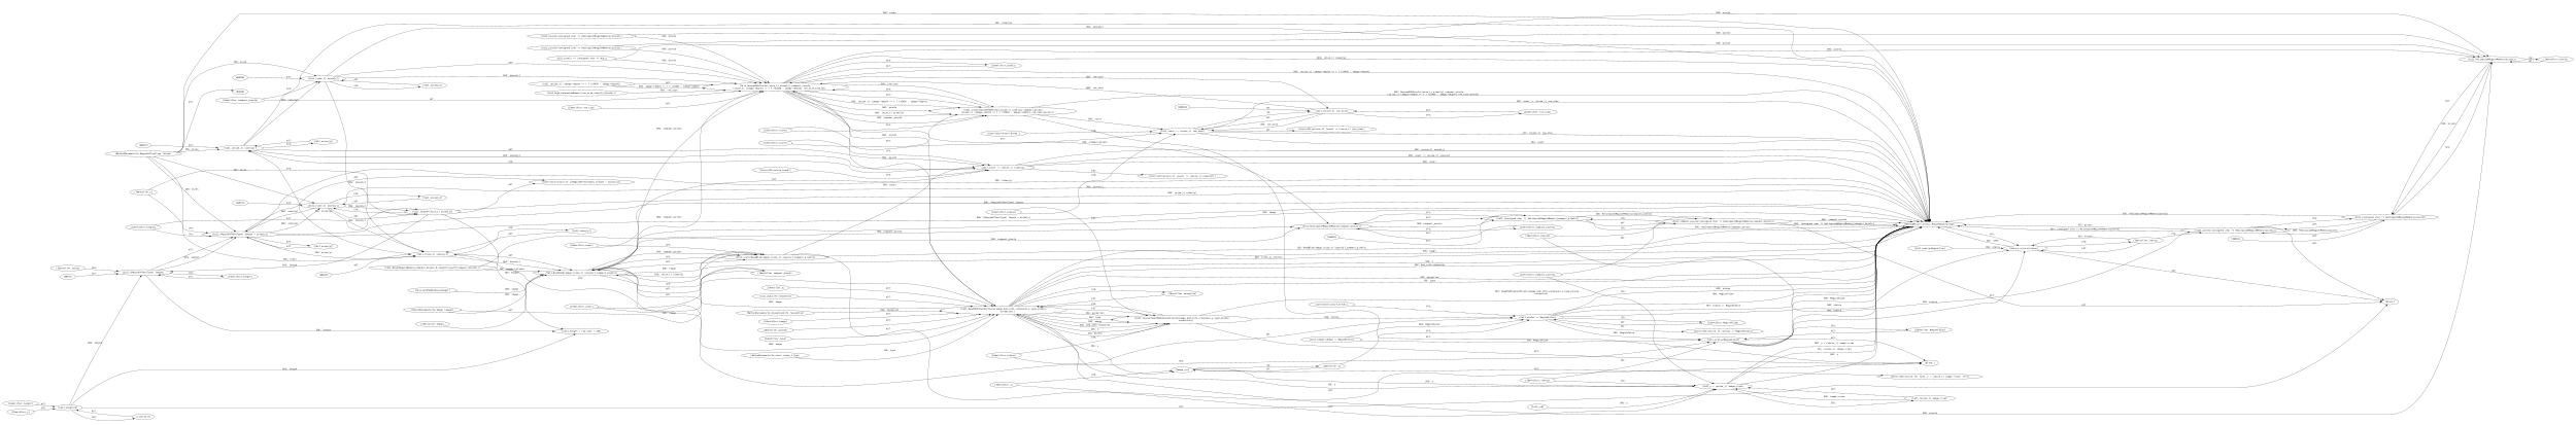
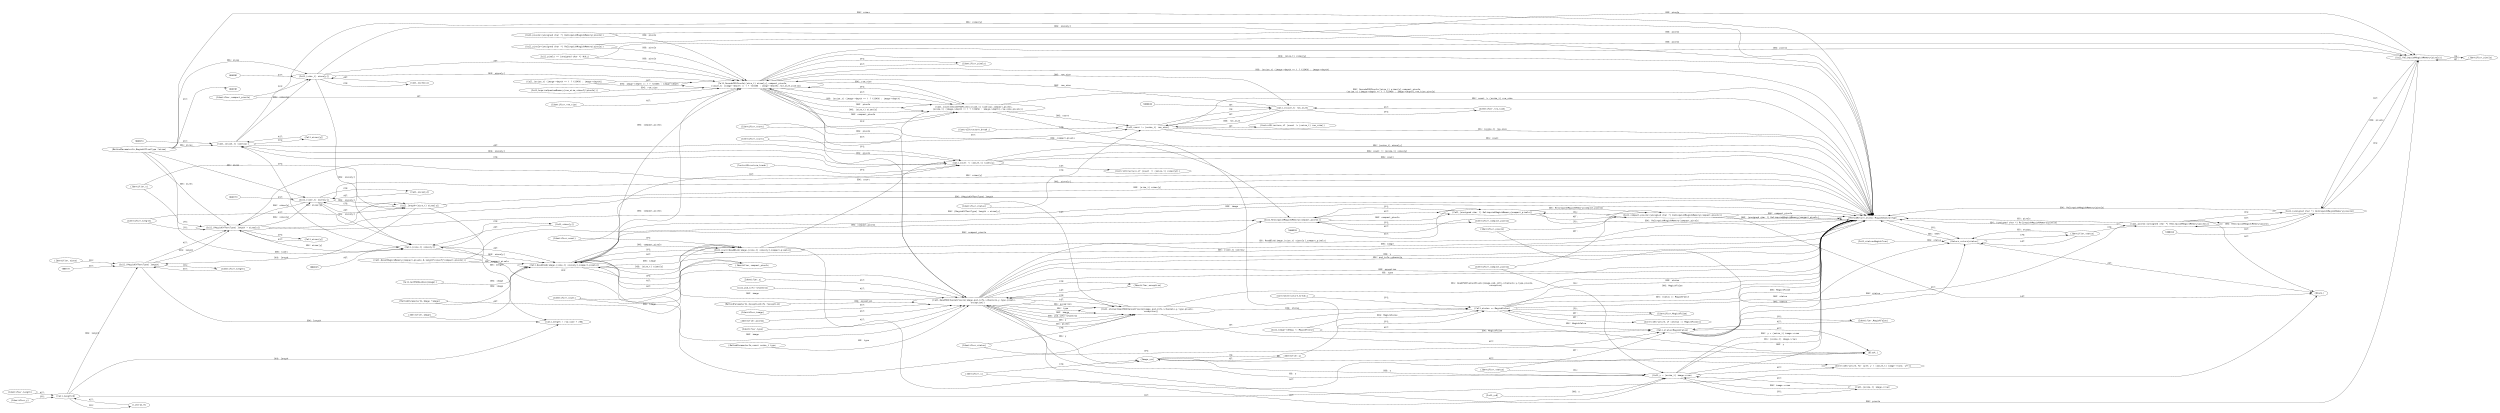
  digraph {
    fontname="Roboto Mono"
    rankdir=LR
    node [fontname="Roboto Mono"]
    edge [fontname="Roboto Mono"]
    n1 [label="(Call,(ssize_t) sizes[y])"]
    n2 [label="(Call,(size_t) sizes[y])"]
    n3 [label="(Call,count != (ssize_t) sizes[y])"]
    n4 [label="(Call,sizes[y])"]
    n5 [label="(MethodReturn,static MagickBooleanType)"]
    n6 [label="(Call,(size_t) sizes[y])"]
    n7 [label="(Call,DecodePSDPixels((size_t) sizes[y],compact_pixels,\n      (ssize_t) (image->depth == 1 ? 123456 : image->depth),row_size,pixels))"]
    n8 [label="(Call,sizes[y])"]
    n9 [label="(ControlStructure,if (count != (ssize_t) sizes[y]))"]
    n10 [label="(Return,return(status);)"]
    n11 [label="(Call,ReadBlob(image,(size_t) sizes[y],compact_pixels))"]
    n12 [label="(Call,sizes[y])"]
    n13 [label="(Call,count=ReadBlob(image,(size_t) sizes[y],compact_pixels))"]
    n14 [label="(Call,ReadPSDChannelPixels(image,psd_info->channels,y,type,pixels,\n      exception))"]
    n15 [label="(Call,RelinquishMagickMemory(compact_pixels))"]
    n16 [label="(Identifier,compact_pixels)"]
    n17 [label="(Call,count=DecodePSDPixels((size_t) sizes[y],compact_pixels,\n      (ssize_t) (image->depth == 1 ? 123456 : image->depth),row_size,pixels))"]
    n18 [label="(Call,(ssize_t) row_size)"]
    n19 [label="(Call,RelinquishMagickMemory(pixels))"]
    n20 [label="(Identifier,pixels)"]
    n21 [label="(MethodParameterIn,MagickOffsetType *sizes)"]
    n22 [label="(Call,(size_t) sizes[y])"]
    n23 [label="(Call,(MagickOffsetType) length < sizes[y])"]
    1000101
    n25 [label="(Call,length=(size_t) sizes[y])"]
    n26 [label="(Call,sizes[y])"]
-   n27 [label="(ControlStructure,if ((MagickOffsetType) length < sizes[y]))"]
    n28 [label="(Call,sizes[y])"]
    n29 [label="(Call,(MagickOffsetType) length)"]
    n30 [label="(Call,length > row_size + 256)"]
    n31 [label="(Identifier,length)"]
    n32 [label="(Call,length=0)"]
    n33 [label="(Literal,0)"]
    n34 [label="(Block,)"]
    n35 [label="(Block,)"]
    n36 [label="(Image,y++)"]
    n37 [label="(Call,status=ReadPSDChannelPixels(image,psd_info->channels,y,type,pixels,\n      exception))"]
    n38 [label="(Identifier,exception)"]
    n39 [label="(Call,(unsigned char *) RelinquishMagickMemory(compact_pixels))"]
    n40 [label="(Identifier,compact_pixels)"]
    n41 [label="(Call,count != (ssize_t) row_size)"]
    n42 [label="(Identifier,row_size)"]
    n43 [label="(Call,(unsigned char *) RelinquishMagickMemory(pixels))"]
    n44 [label="(Identifier,pixels)"]
    n45 [label="(ControlStructure,if (count != (ssize_t) row_size))"]
    n46 [label="(Call,y < (ssize_t) image->rows)"]
    n47 [label="(ControlStructure,for (y=0; y < (ssize_t) image->rows; y++))"]
    n48 [label="(Identifier,y)"]
    n49 [label="(Call,status == MagickFalse)"]
    n50 [label="(Call,(ssize_t) image->rows)"]
    n51 [label="(Call,status=MagickFalse)"]
    n52 [label="(ControlStructure,if (status == MagickFalse))"]
    n53 [label="(Identifier,MagickFalse)"]
    n54 [label="(Identifier,MagickFalse)"]
    n55 [label="(Identifier,status)"]
    n56 [label="(Call,pixels=(unsigned char *) RelinquishMagickMemory(pixels))"]
    n57 [label="(Call,compact_pixels=(unsigned char *) RelinquishMagickMemory(compact_pixels))"]
    n58 [label="(MethodParameterIn,const ssize_t type)"]
    n59 [label="(Identifier,y)"]
    n60 [label="(Call,image->debug != MagickFalse)"]
    n61 [label="(Identifier,image)"]
    n62 [label="(Identifier,count)"]
    n63 [label="(Identifier,y)"]
    n64 [label="(Call,status=MagickTrue)"]
    n65 [label="(Call,psd_info->channels)"]
    n66 [label="(Identifier,compact_pixels)"]
    n67 [label="(Identifier,length)"]
    n68 [label="(MethodParameterIn,ExceptionInfo *exception)"]
    n69 [label="(Identifier,count)"]
    n70 [label="(Identifier,image)"]
    n71 [label="(Identifier,pixels)"]
    n72 [label="(ControlStructure,break;)"]
    n73 [label="(Identifier,pixels)"]
    n74 [label="(Identifier,length)"]
    n75 [label="(Call,ResetMagickMemory(compact_pixels,0,length*sizeof(*compact_pixels)))"]
    n76 [label="(Call,pixels=(unsigned char *) RelinquishMagickMemory(pixels))"]
    n77 [label="(ControlStructure,break;)"]
    n78 [label="(Call,GetPSDRowSize(image))"]
    n79 [label="(ControlStructure,break;)"]
    n80 [label="(Call,AcquireQuantumMemory(row_size,sizeof(*pixels)))"]
    n81 [label="(Identifier,count)"]
    n82 [label="(Call,y=0)"]
    n83 [label="(Identifier,count)"]
    n84 [label="(Identifier,row_size)"]
    n85 [label="(Call,pixels=(unsigned char *) RelinquishMagickMemory(pixels))"]
    n86 [label="(Identifier,status)"]
    n87 [label="(Identifier,status)"]
    n88 [label="(Identifier,y)"]
    n89 [label="(Identifier,type)"]
    n90 [label="(Identifier,status)"]
    n91 [label="(MethodParameterIn,Image *image)"]
    n92 [label="(Identifier,sizes)"]
    n93 [label="(Call,pixels == (unsigned char *) NULL)"]
    n94 [label="(Identifier,compact_pixels)"]
    n95 [label="(Identifier,y)"]
    n96 [label="(Call,(ssize_t) (image->depth == 1 ? 123456 : image->depth))"]
    1000274
    1000265
    1000283
    1000179
    1000171
    1000306
    1000334
    1000328
    n1 -> n2 [label="DDG: sizes[y]"]
    n1 -> n3 [label="AST: "]
    n1 -> n3 [label="DDG: sizes[y]"]
    n1 -> n4 [label="CFG: "]
    n1 -> n5 [label="DDG: sizes[y]"]
    n2 -> n5 [label="DDG: sizes[y]"]
    n2 -> n6 [label="DDG: sizes[y]"]
    n2 -> n7 [label="AST: "]
    n2 -> n7 [label="DDG: sizes[y]"]
    n2 -> n8 [label="CFG: "]
    n3 -> n1 [label="CFG: "]
    n3 -> n5 [label="DDG: (ssize_t) sizes[y]"]
    n3 -> n5 [label="DDG: count"]
    n3 -> n5 [label="DDG: count != (ssize_t) sizes[y]"]
    n3 -> n9 [label="AST: "]
    n4 -> n1 [label="AST: "]
    n5 -> n10 [label="CFG: "]
    n6 -> n1 [label="DDG: sizes[y]"]
    n6 -> n11 [label="AST: "]
    n6 -> n11 [label="DDG: sizes[y]"]
    n6 -> n12 [label="CFG: "]
    n7 -> n5 [label="DDG: (size_t) sizes[y]"]
    n7 -> n5 [label="DDG: (ssize_t) (image->depth == 1 ? 123456 : image->depth)"]
    n7 -> n11 [label="DDG: compact_pixels"]
    n7 -> n14 [label="DDG: pixels"]
    n7 -> n15 [label="DDG: compact_pixels"]
    n7 -> n17 [label="AST: "]
    n7 -> n17 [label="DDG: (ssize_t) (image->depth == 1 ? 123456 : image->depth)"]
    n7 -> n17 [label="DDG: pixels"]
    n7 -> n17 [label="DDG: (size_t) sizes[y]"]
    n7 -> n17 [label="DDG: compact_pixels"]
    n7 -> n17 [label="DDG: row_size"]
    n7 -> n18 [label="DDG: row_size"]
    n7 -> n19 [label="DDG: pixels"]
    n7 -> n20 [label="CFG: "]
    n8 -> n2 [label="AST: "]
    n10 -> n5 [label="DDG: <RET>"]
    n10 -> n34 [label="AST: "]
    n10 -> n55 [label="CFG: "]
    n11 -> n5 [label="DDG: (size_t) sizes[y]"]
    n11 -> n5 [label="DDG: image"]
    n11 -> n7 [label="DDG: compact_pixels"]
    n11 -> n13 [label="AST: "]
    n11 -> n13 [label="DDG: image"]
    n11 -> n13 [label="DDG: (size_t) sizes[y]"]
    n11 -> n13 [label="DDG: compact_pixels"]
    n11 -> n14 [label="DDG: image"]
    n11 -> n15 [label="DDG: compact_pixels"]
    n11 -> n16 [label="CFG: "]
    n12 -> n6 [label="AST: "]
    n13 -> n3 [label="DDG: count"]
    n13 -> n5 [label="DDG: ReadBlob(image,(size_t) sizes[y],compact_pixels)"]
    n13 -> n11 [label="CFG: "]
    n13 -> n35 [label="AST: "]
    n14 -> n5 [label="DDG: image"]
    n14 -> n5 [label="DDG: y"]
    n14 -> n5 [label="DDG: psd_info->channels"]
    n14 -> n5 [label="DDG: exception"]
    n14 -> n5 [label="DDG: type"]
    n14 -> n7 [label="DDG: pixels"]
    n14 -> n11 [label="DDG: image"]
    n14 -> n19 [label="DDG: pixels"]
    n14 -> n36 [label="DDG: y"]
    n14 -> n37 [label="AST: "]
    n14 -> n37 [label="DDG: exception"]
    n14 -> n37 [label="DDG: type"]
    n14 -> n37 [label="DDG: image"]
    n14 -> n37 [label="DDG: psd_info->channels"]
    n14 -> n37 [label="DDG: y"]
    n14 -> n37 [label="DDG: pixels"]
    n14 -> n38 [label="CFG: "]
    n15 -> n39 [label="AST: "]
    n15 -> n39 [label="DDG: compact_pixels"]
    n15 -> n40 [label="CFG: "]
    n16 -> n6 [label="CFG: "]
    n16 -> n11 [label="AST: "]
    n17 -> n5 [label="DDG: DecodePSDPixels((size_t) sizes[y],compact_pixels,\n      (ssize_t) (image->depth == 1 ? 123456 : image->depth),row_size,pixels)"]
    n17 -> n7 [label="CFG: "]
    n17 -> n35 [label="AST: "]
    n17 -> n41 [label="DDG: count"]
    n18 -> n7 [label="DDG: row_size"]
    n18 -> n41 [label="AST: "]
    n18 -> n41 [label="DDG: row_size"]
    n18 -> n42 [label="CFG: "]
    n19 -> n43 [label="AST: "]
    n19 -> n43 [label="DDG: pixels"]
    n19 -> n44 [label="CFG: "]
    n20 -> n7 [label="AST: "]
    n21 -> n1 [label="DDG: sizes"]
    n21 -> n2 [label="DDG: sizes"]
    n21 -> n5 [label="DDG: sizes"]
    n21 -> n6 [label="DDG: sizes"]
    n21 -> n22 [label="DDG: sizes"]
    n21 -> n23 [label="DDG: sizes"]
    n21 -> 1000101 [label="AST: "]
    n22 -> n5 [label="DDG: sizes[y]"]
    n22 -> n6 [label="DDG: sizes[y]"]
    n22 -> n23 [label="DDG: sizes[y]"]
    n22 -> n25 [label="AST: "]
    n22 -> n25 [label="DDG: sizes[y]"]
    n22 -> n26 [label="CFG: "]
    n23 -> n5 [label="DDG: (MagickOffsetType) length < sizes[y]"]
    n23 -> n5 [label="DDG: sizes[y]"]
    n23 -> n5 [label="DDG: (MagickOffsetType) length"]
    n23 -> n6 [label="DDG: sizes[y]"]
    n23 -> n22 [label="DDG: sizes[y]"]
-   n23 -> n27 [label="AST: "]
    n23 -> n28 [label="CFG: "]
    n25 -> n5 [label="DDG: (size_t) sizes[y]"]
    n25 -> n22 [label="CFG: "]
-   n25 -> n27 [label="AST: "]
    n25 -> n29 [label="DDG: length"]
    n25 -> n30 [label="DDG: length"]
    n26 -> n22 [label="AST: "]
    n28 -> n23 [label="AST: "]
    n29 -> n23 [label="AST: "]
    n29 -> n23 [label="DDG: length"]
    n29 -> n30 [label="DDG: length"]
    n29 -> n31 [label="CFG: "]
    n31 -> n29 [label="AST: "]
    n32 -> n29 [label="DDG: length"]
    n32 -> n30 [label="DDG: length"]
    n32 -> n33 [label="CFG: "]
    n32 -> n34 [label="AST: "]
    n33 -> n32 [label="AST: "]
    n36 -> n46 [label="DDG: y"]
    n36 -> n47 [label="AST: "]
    n36 -> n48 [label="CFG: "]
    n37 -> n5 [label="DDG: ReadPSDChannelPixels(image,psd_info->channels,y,type,pixels,\n      exception)"]
    n37 -> n14 [label="CFG: "]
    n37 -> n35 [label="AST: "]
    n37 -> n49 [label="DDG: status"]
    n38 -> n14 [label="AST: "]
    n39 -> n5 [label="DDG: RelinquishMagickMemory(compact_pixels)"]
    n39 -> n15 [label="CFG: "]
    n39 -> n57 [label="AST: "]
    n39 -> n57 [label="DDG: RelinquishMagickMemory(compact_pixels)"]
    n40 -> n15 [label="AST: "]
    n41 -> n5 [label="DDG: count"]
    n41 -> n5 [label="DDG: count != (ssize_t) row_size"]
    n41 -> n5 [label="DDG: (ssize_t) row_size"]
    n41 -> n18 [label="CFG: "]
    n41 -> n45 [label="AST: "]
    n42 -> n18 [label="AST: "]
    n43 -> n5 [label="DDG: RelinquishMagickMemory(pixels)"]
    n43 -> n19 [label="CFG: "]
    n43 -> n56 [label="AST: "]
    n43 -> n56 [label="DDG: RelinquishMagickMemory(pixels)"]
    n44 -> n19 [label="AST: "]
    n46 -> n5 [label="DDG: y"]
    n46 -> n5 [label="DDG: y < (ssize_t) image->rows"]
    n46 -> n5 [label="DDG: (ssize_t) image->rows"]
    n46 -> n14 [label="DDG: y"]
+   n46 -> n47 [label="AST: "]
    n46 -> n50 [label="CFG: "]
    n48 -> n36 [label="AST: "]
    n48 -> n49 [label="CFG: "]
    n49 -> n5 [label="DDG: status"]
    n49 -> n5 [label="DDG: MagickFalse"]
    n49 -> n5 [label="DDG: status == MagickFalse"]
    n49 -> n10 [label="DDG: status"]
    n49 -> n51 [label="DDG: MagickFalse"]
    n49 -> n52 [label="AST: "]
    n49 -> n53 [label="CFG: "]
    n50 -> n46 [label="AST: "]
    n50 -> n46 [label="DDG: image->rows"]
    n51 -> n5 [label="DDG: MagickFalse"]
    n51 -> n5 [label="DDG: status"]
    n51 -> n10 [label="DDG: status"]
    n51 -> n35 [label="AST: "]
    n51 -> n54 [label="CFG: "]
    n53 -> n49 [label="AST: "]
    n54 -> n51 [label="AST: "]
    n55 -> n10 [label="AST: "]
    n55 -> n10 [label="DDG: status"]
    n55 -> n56 [label="CFG: "]
    n56 -> n5 [label="DDG: (unsigned char *) RelinquishMagickMemory(pixels)"]
    n56 -> n5 [label="DDG: pixels"]
    n56 -> n34 [label="AST: "]
    n56 -> n43 [label="CFG: "]
    n57 -> n5 [label="DDG: compact_pixels"]
    n57 -> n5 [label="DDG: (unsigned char *) RelinquishMagickMemory(compact_pixels)"]
    n57 -> n34 [label="AST: "]
    n57 -> n39 [label="CFG: "]
    n58 -> n14 [label="DDG: type"]
    n59 -> n36 [label="CFG: "]
    n59 -> n46 [label="AST: "]
    n60 -> n49 [label="DDG: MagickFalse"]
    n60 -> n51 [label="DDG: MagickFalse"]
    n61 -> n11 [label="AST: "]
    n62 -> n3 [label="CFG: "]
    n62 -> n17 [label="AST: "]
    n63 -> n14 [label="AST: "]
    n64 -> n10 [label="DDG: status"]
    n65 -> n14 [label="AST: "]
    n66 -> n46 [label="CFG: "]
    n66 -> n57 [label="AST: "]
    n67 -> n23 [label="CFG: "]
    n67 -> n25 [label="AST: "]
    n68 -> n14 [label="DDG: exception"]
    n69 -> n17 [label="CFG: "]
    n69 -> n41 [label="AST: "]
    n70 -> n14 [label="AST: "]
    n71 -> n56 [label="AST: "]
    n71 -> n57 [label="CFG: "]
    n72 -> n3 [label="CFG: "]
    n73 -> n14 [label="AST: "]
    n74 -> n32 [label="AST: "]
    n75 -> n11 [label="DDG: compact_pixels"]
    n75 -> n15 [label="DDG: compact_pixels"]
    n76 -> n7 [label="DDG: pixels"]
    n76 -> n19 [label="DDG: pixels"]
    n77 -> n49 [label="CFG: "]
    n78 -> n11 [label="DDG: image"]
    n79 -> n41 [label="CFG: "]
    n80 -> n7 [label="DDG: row_size"]
    n81 -> n13 [label="AST: "]
    n81 -> n51 [label="CFG: "]
    n82 -> n46 [label="DDG: y"]
    n83 -> n3 [label="AST: "]
    n83 -> n13 [label="CFG: "]
    n84 -> n7 [label="AST: "]
    n85 -> n7 [label="DDG: pixels"]
    n85 -> n19 [label="DDG: pixels"]
    n86 -> n46 [label="CFG: "]
    n86 -> n51 [label="AST: "]
    n87 -> n37 [label="CFG: "]
    n87 -> n49 [label="AST: "]
    n88 -> n32 [label="CFG: "]
    n89 -> n14 [label="AST: "]
    n90 -> n37 [label="AST: "]
    n90 -> n41 [label="CFG: "]
    n91 -> n11 [label="DDG: image"]
    n91 -> n14 [label="DDG: image"]
    n92 -> n29 [label="CFG: "]
    n93 -> n7 [label="DDG: pixels"]
    n93 -> n19 [label="DDG: pixels"]
    n94 -> n2 [label="CFG: "]
    n94 -> n7 [label="AST: "]
    n95 -> n23 [label="CFG: "]
    n95 -> n25 [label="CFG: "]
    n96 -> n7 [label="AST: "]
    n96 -> n7 [label="DDG: image->depth == 1 ? 123456 : image->depth"]
    1000274 -> n1 [label="AST: "]
    1000265 -> n6 [label="AST: "]
    1000283 -> n2 [label="AST: "]
    1000179 -> n22 [label="AST: "]
    1000171 -> n29 [label="AST: "]
    1000306 -> n18 [label="AST: "]
    1000334 -> n43 [label="AST: "]
    1000328 -> n39 [label="AST: "]
  }
